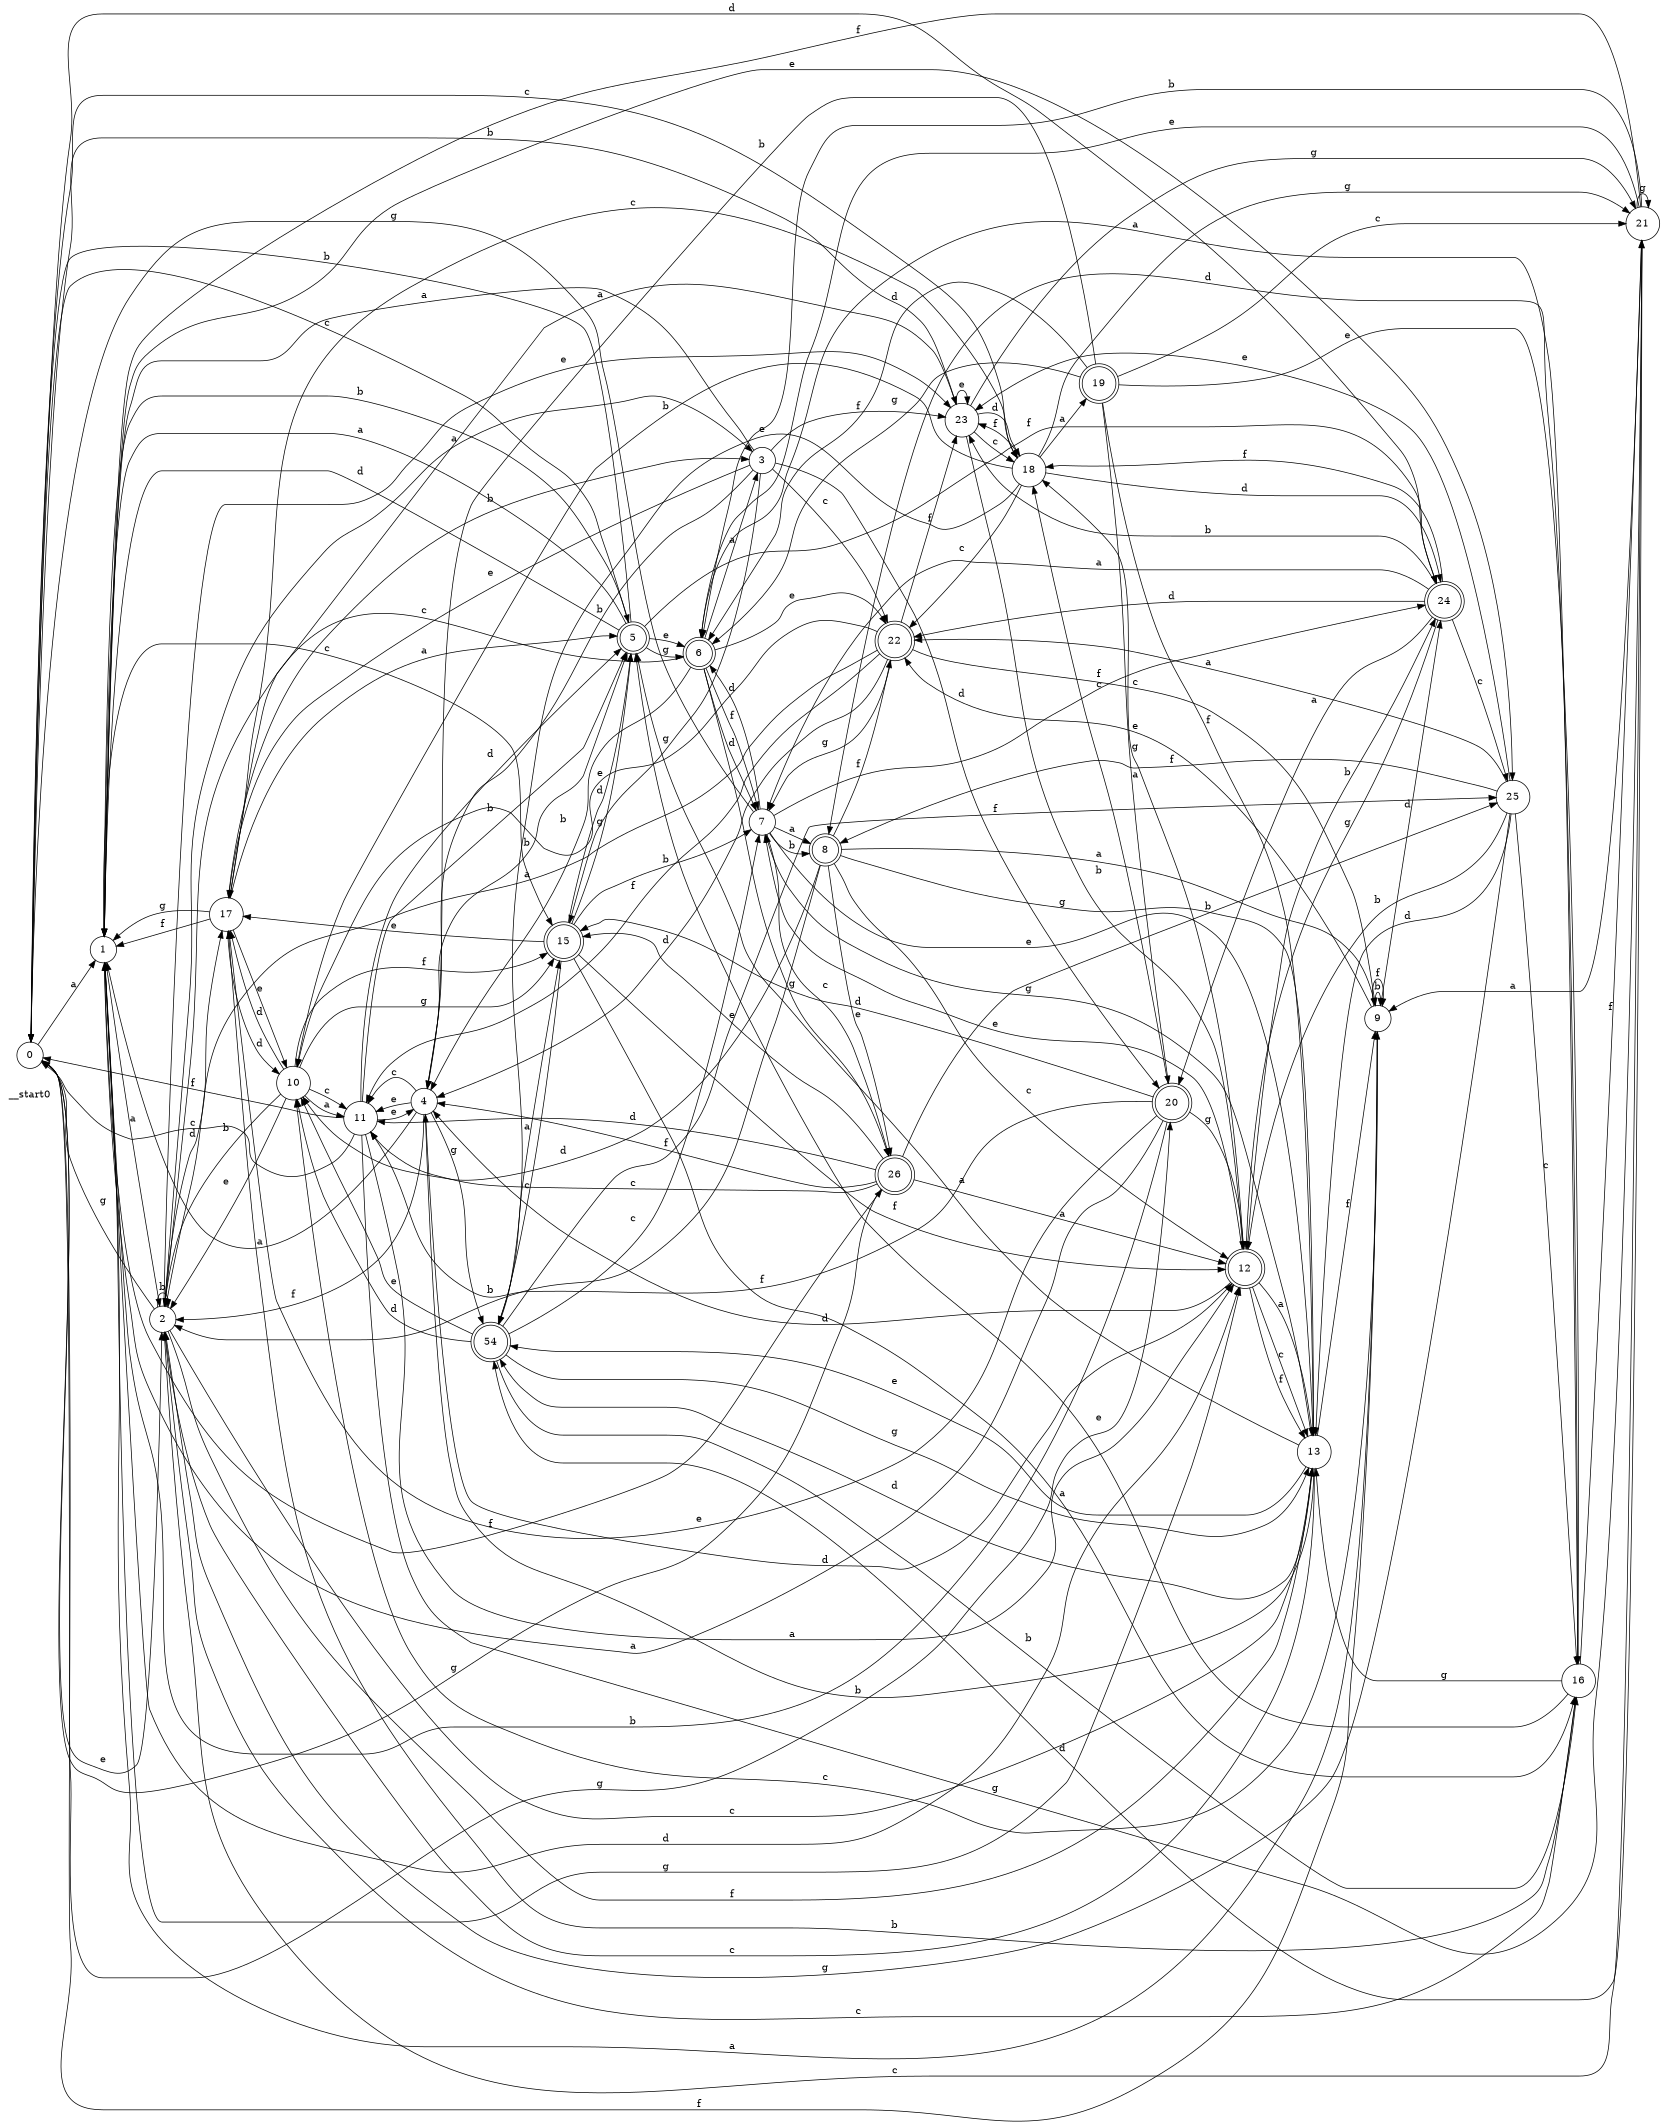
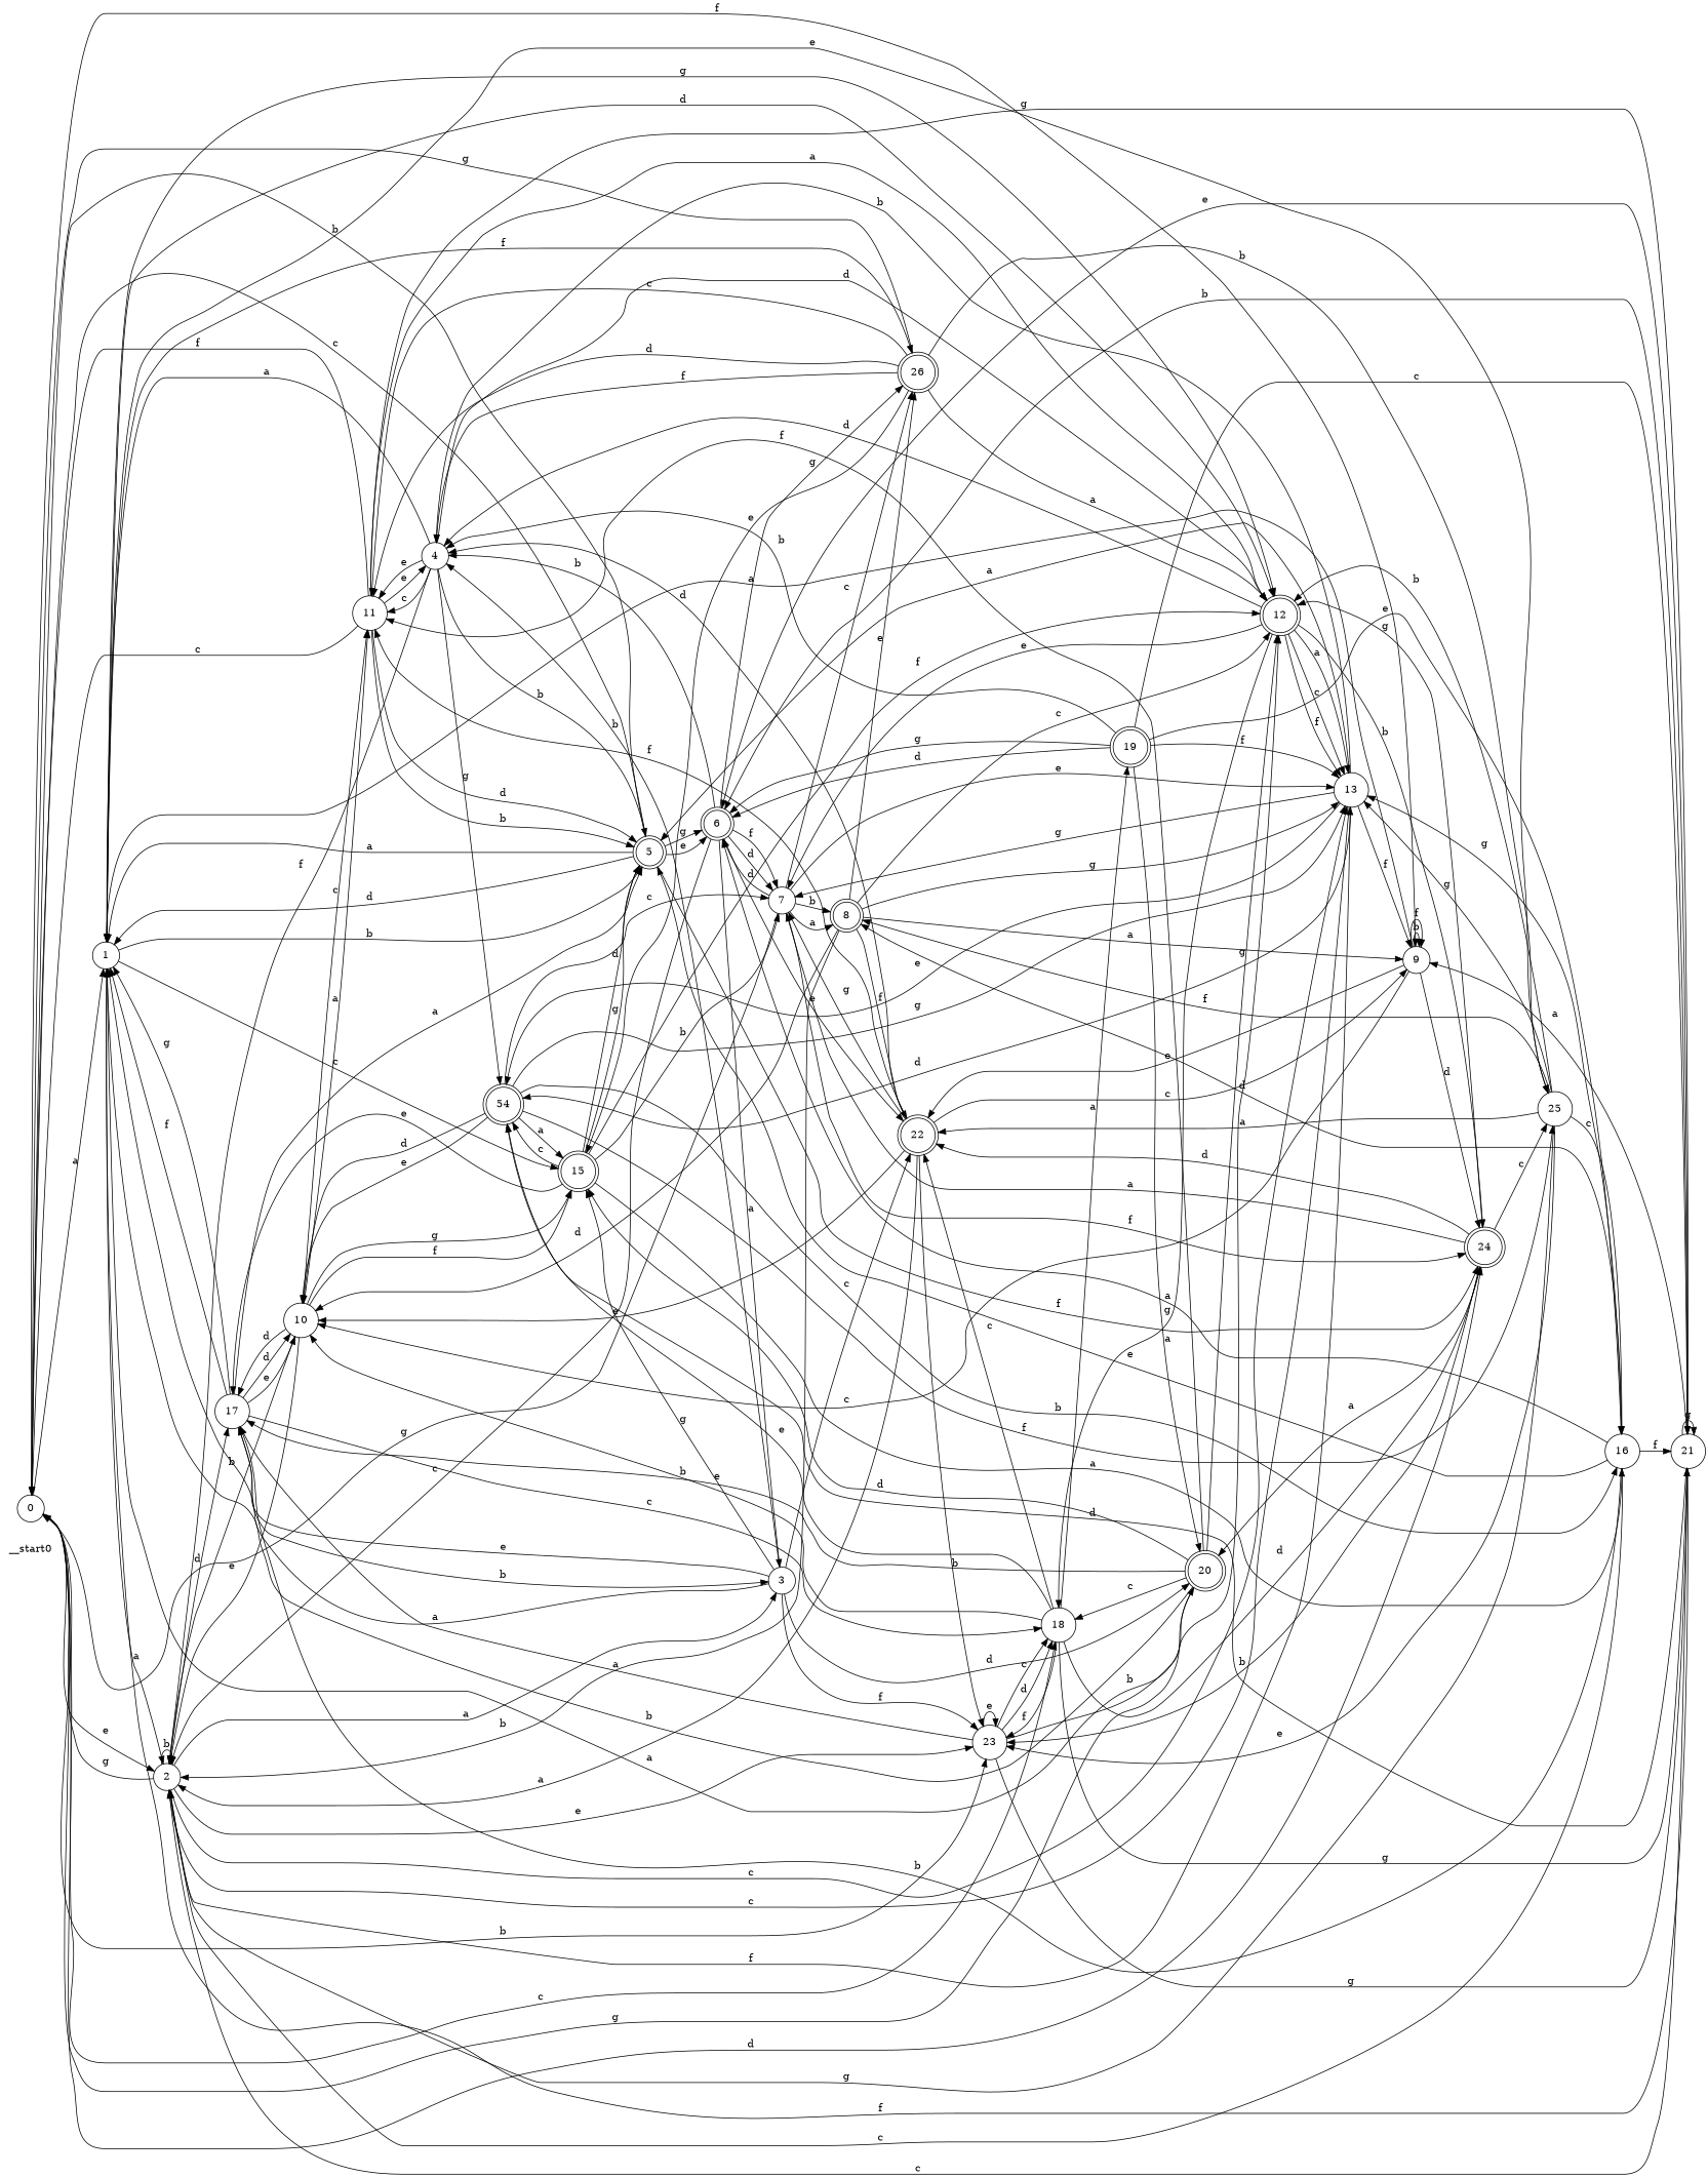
  digraph {
    fontname="DejaVu Serif"
    rankdir=LR
    node [fontname="DejaVu Serif" shape=circle color=black fillcolor=white style=filled]
    edge [fontname="DejaVu Serif"]
    __start0 [shape=none color="" fillcolor="" style=""]
    n2 [label=0]
    n3 [label=1]
    n4 [label=2]
    n5 [label=9]
    n6 [label=18]
    n7 [label=20 shape=doublecircle style="rounded,filled"]
    n8 [label=23]
    n9 [label=24 shape=doublecircle style="rounded,filled"]
    n10 [label=5 shape=doublecircle style="rounded,filled"]
    n11 [label=12 shape=doublecircle style="rounded,filled"]
    n12 [label=15 shape=doublecircle style="rounded,filled"]
    n13 [label=25]
    n14 [label=26 shape=doublecircle style="rounded,filled"]
    n15 [label=3]
    n16 [label=13]
    n17 [label=17]
    n18 [label=22 shape=doublecircle style="rounded,filled"]
    n19 [label=10]
    n20 [label=54 shape=doublecircle style="rounded,filled"]
    n21 [label=21]
    n22 [label=19 shape=doublecircle style="rounded,filled"]
    n23 [label=11]
    n24 [label=7]
    n25 [label=6 shape=doublecircle style="rounded,filled"]
    n26 [label=4]
    n27 [label=16]
    n28 [label=8 shape=doublecircle style="rounded,filled"]
    n2 -> n3 [label=a]
    n2 -> n4 [label=e]
    n2 -> n5 [label=f]
    n2 -> n6 [label=c]
    n2 -> n7 [label=g]
    n2 -> n8 [label=b]
    n2 -> n9 [label=d]
    n3 -> n4 [label=a]
    n3 -> n10 [label=b]
    n3 -> n11 [label=d]
    n3 -> n11 [label=g]
    n3 -> n12 [label=c]
    n3 -> n13 [label=e]
    n3 -> n14 [label=f]
    n4 -> n2 [label=g]
    n4 -> n4 [label=b]
    n4 -> n8 [label=e]
    n4 -> n15 [label=a]
    n4 -> n16 [label=c]
    n4 -> n16 [label=f]
    n4 -> n17 [label=d]
    n5 -> n3 [label=a]
    n5 -> n5 [label=b]
    n5 -> n5 [label=f]
    n5 -> n9 [label=d]
    n5 -> n18 [label=e]
    n5 -> n19 [label=c]
    n6 -> n8 [label=f]
    n6 -> n9 [label=d]
    n6 -> n18 [label=c]
    n6 -> n19 [label=b]
    n6 -> n20 [label=e]
    n6 -> n21 [label=g]
    n6 -> n22 [label=a]
    n7 -> n3 [label=a]
    n7 -> n3 [label=b]
    n7 -> n6 [label=c]
    n7 -> n11 [label=g]
    n7 -> n12 [label=d]
    n7 -> n17 [label=e]
    n7 -> n23 [label=f]
    n8 -> n6 [label=c]
    n8 -> n6 [label=d]
    n8 -> n8 [label=e]
    n8 -> n11 [label=b]
    n8 -> n17 [label=a]
    n8 -> n21 [label=g]
-   n9 -> n6 [label=f]
    n9 -> n7 [label=a]
    n9 -> n8 [label=b]
    n9 -> n11 [label=g]
    n9 -> n13 [label=c]
    n9 -> n18 [label=d]
    n9 -> n24 [label=a]
    n10 -> n2 [label=b]
    n10 -> n2 [label=c]
    n10 -> n3 [label=a]
    n10 -> n3 [label=d]
    n10 -> n9 [label=f]
    n10 -> n25 [label=e]
    n10 -> n25 [label=g]
    n11 -> n6 [label=g]
    n11 -> n9 [label=b]
    n11 -> n16 [label=a]
    n11 -> n16 [label=c]
    n11 -> n16 [label=f]
    n11 -> n24 [label=e]
    n11 -> n26 [label=d]
    n12 -> n10 [label=d]
    n12 -> n10 [label=g]
    n12 -> n11 [label=f]
    n12 -> n17 [label=e]
    n12 -> n20 [label=c]
    n12 -> n24 [label=b]
    n12 -> n27 [label=a]
    n13 -> n4 [label=g]
    n13 -> n8 [label=e]
    n13 -> n11 [label=b]
-   n13 -> n16 [label=d]
+   n13 -> n16 [label=g]
    n13 -> n18 [label=a]
    n13 -> n27 [label=c]
    n13 -> n28 [label=f]
    n14 -> n2 [label=g]
    n14 -> n11 [label=a]
    n14 -> n12 [label=e]
    n14 -> n13 [label=b]
    n14 -> n23 [label=c]
    n14 -> n23 [label=d]
    n14 -> n26 [label=f]
    n15 -> n3 [label=a]
    n15 -> n7 [label=d]
    n15 -> n8 [label=f]
    n15 -> n12 [label=g]
    n15 -> n17 [label=e]
    n15 -> n18 [label=c]
    n15 -> n26 [label=b]
    n16 -> n4 [label=c]
    n16 -> n5 [label=f]
    n16 -> n10 [label=a]
    n16 -> n20 [label=d]
    n16 -> n20 [label=e]
    n16 -> n24 [label=g]
    n16 -> n26 [label=b]
    n17 -> n3 [label=f]
    n17 -> n3 [label=g]
    n17 -> n6 [label=c]
    n17 -> n10 [label=a]
    n17 -> n15 [label=b]
    n17 -> n19 [label=d]
    n17 -> n19 [label=e]
    n18 -> n4 [label=a]
    n18 -> n5 [label=c]
-   n18 -> n8 [label=f]
+   n18 -> n8 [label=b]
    n18 -> n19 [label=e]
    n18 -> n23 [label=f]
    n18 -> n24 [label=g]
    n18 -> n26 [label=d]
    n19 -> n4 [label=b]
    n19 -> n4 [label=e]
    n19 -> n12 [label=f]
    n19 -> n12 [label=g]
    n19 -> n17 [label=d]
    n19 -> n23 [label=a]
    n19 -> n23 [label=c]
    n20 -> n12 [label=a]
    n20 -> n13 [label=f]
    n20 -> n16 [label=g]
    n20 -> n19 [label=d]
    n20 -> n19 [label=e]
    n20 -> n24 [label=c]
    n20 -> n27 [label=b]
    n21 -> n3 [label=f]
    n21 -> n4 [label=c]
    n21 -> n5 [label=a]
    n21 -> n20 [label=d]
    n21 -> n21 [label=g]
    n21 -> n25 [label=b]
    n21 -> n25 [label=e]
    n22 -> n7 [label=a]
    n22 -> n16 [label=f]
    n22 -> n21 [label=c]
    n22 -> n25 [label=d]
    n22 -> n25 [label=g]
    n22 -> n26 [label=b]
    n22 -> n27 [label=e]
    n23 -> n2 [label=c]
    n23 -> n2 [label=f]
    n23 -> n10 [label=b]
    n23 -> n10 [label=d]
    n23 -> n11 [label=a]
    n23 -> n21 [label=g]
    n23 -> n26 [label=e]
    n24 -> n2 [label=g]
    n24 -> n9 [label=f]
    n24 -> n14 [label=c]
    n24 -> n16 [label=e]
    n24 -> n25 [label=d]
    n24 -> n28 [label=a]
    n24 -> n28 [label=b]
    n25 -> n4 [label=c]
    n25 -> n14 [label=g]
    n25 -> n15 [label=a]
    n25 -> n18 [label=e]
    n25 -> n24 [label=d]
    n25 -> n24 [label=f]
    n25 -> n26 [label=b]
    n26 -> n3 [label=a]
    n26 -> n4 [label=f]
    n26 -> n10 [label=b]
    n26 -> n11 [label=d]
    n26 -> n20 [label=g]
    n26 -> n23 [label=c]
    n26 -> n23 [label=e]
    n27 -> n4 [label=c]
    n27 -> n10 [label=e]
    n27 -> n16 [label=g]
    n27 -> n17 [label=b]
    n27 -> n21 [label=f]
    n27 -> n25 [label=a]
    n27 -> n28 [label=d]
    n28 -> n4 [label=b]
    n28 -> n5 [label=a]
    n28 -> n11 [label=c]
    n28 -> n14 [label=e]
    n28 -> n16 [label=g]
    n28 -> n18 [label=f]
    n28 -> n19 [label=d]
  }
